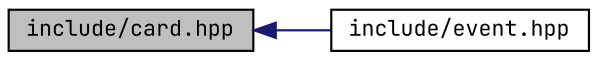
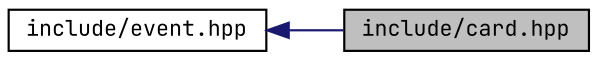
  digraph {
    rankdir=LR
    fontname="JetBrains Mono"
    node [color=black fontname="JetBrains Mono" fontsize=10 shape=record style=filled]
    n1 [fillcolor=grey75 fontcolor=black height=0.2 label="include/card.hpp" width=0.4]
    n2 [fillcolor=white height=0.2 label="include/event.hpp" width=0.4]
-   n1 -> n2 [color=midnightblue dir=back fontname="JetBrains Mono" fontsize=10 labelfontname=Helvetica labelfontsize=10 style=solid]
+   n2 -> n1 [color=midnightblue dir=back fontname="JetBrains Mono" fontsize=10 labelfontname=Helvetica labelfontsize=10 style=solid]
  }
